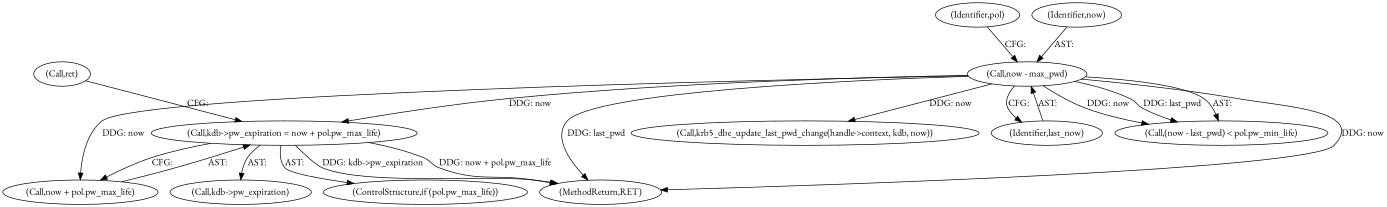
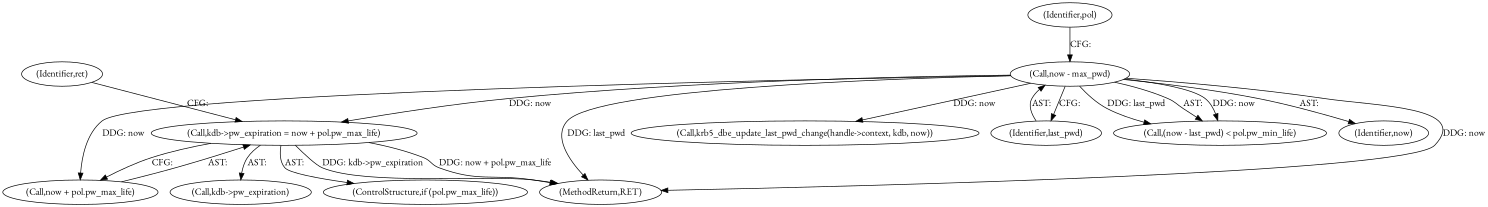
  digraph {
    fontname="EB Garamond"
    node [fontname="EB Garamond"]
    edge [fontname="EB Garamond"]
    n1 [label="(Call,kdb->pw_expiration = now + pol.pw_max_life)"]
    n2 [label="(MethodReturn,RET)"]
    n3 [label="(ControlStructure,if (pol.pw_max_life))"]
    n4 [label="(Call,now + pol.pw_max_life)"]
    n5 [label="(Call,kdb->pw_expiration)"]
    n6 [label="(Call,now - max_pwd)"]
    n7 [label="(Call,krb5_dbe_update_last_pwd_change(handle->context, kdb, now))"]
-   n8 [label="(Identifier,last_now)"]
+   n8 [label="(Identifier,last_pwd)"]
    n9 [label="(Call,(now - last_pwd) < pol.pw_min_life)"]
-   n10 [label="(Call,ret)"]
+   n10 [label="(Identifier,ret)"]
    n11 [label="(Identifier,pol)"]
    n12 [label="(Identifier,now)"]
    n1 -> n2 [label="DDG: kdb->pw_expiration"]
    n1 -> n2 [label="DDG: now + pol.pw_max_life"]
    n1 -> n3 [label="AST: "]
    n1 -> n4 [label="CFG: "]
    n1 -> n5 [label="AST: "]
    n4 -> n1 [label="AST: "]
    n6 -> n1 [label="DDG: now"]
    n6 -> n2 [label="DDG: now"]
    n6 -> n2 [label="DDG: last_pwd"]
    n6 -> n4 [label="DDG: now"]
    n6 -> n7 [label="DDG: now"]
    n6 -> n8 [label="CFG: "]
    n6 -> n9 [label="AST: "]
    n6 -> n9 [label="DDG: now"]
    n6 -> n9 [label="DDG: last_pwd"]
    n8 -> n6 [label="AST: "]
    n10 -> n1 [label="CFG: "]
    n11 -> n6 [label="CFG: "]
-   n12 -> n6 [label="AST: "]
+   n6 -> n12 [label="AST: "]
  }
